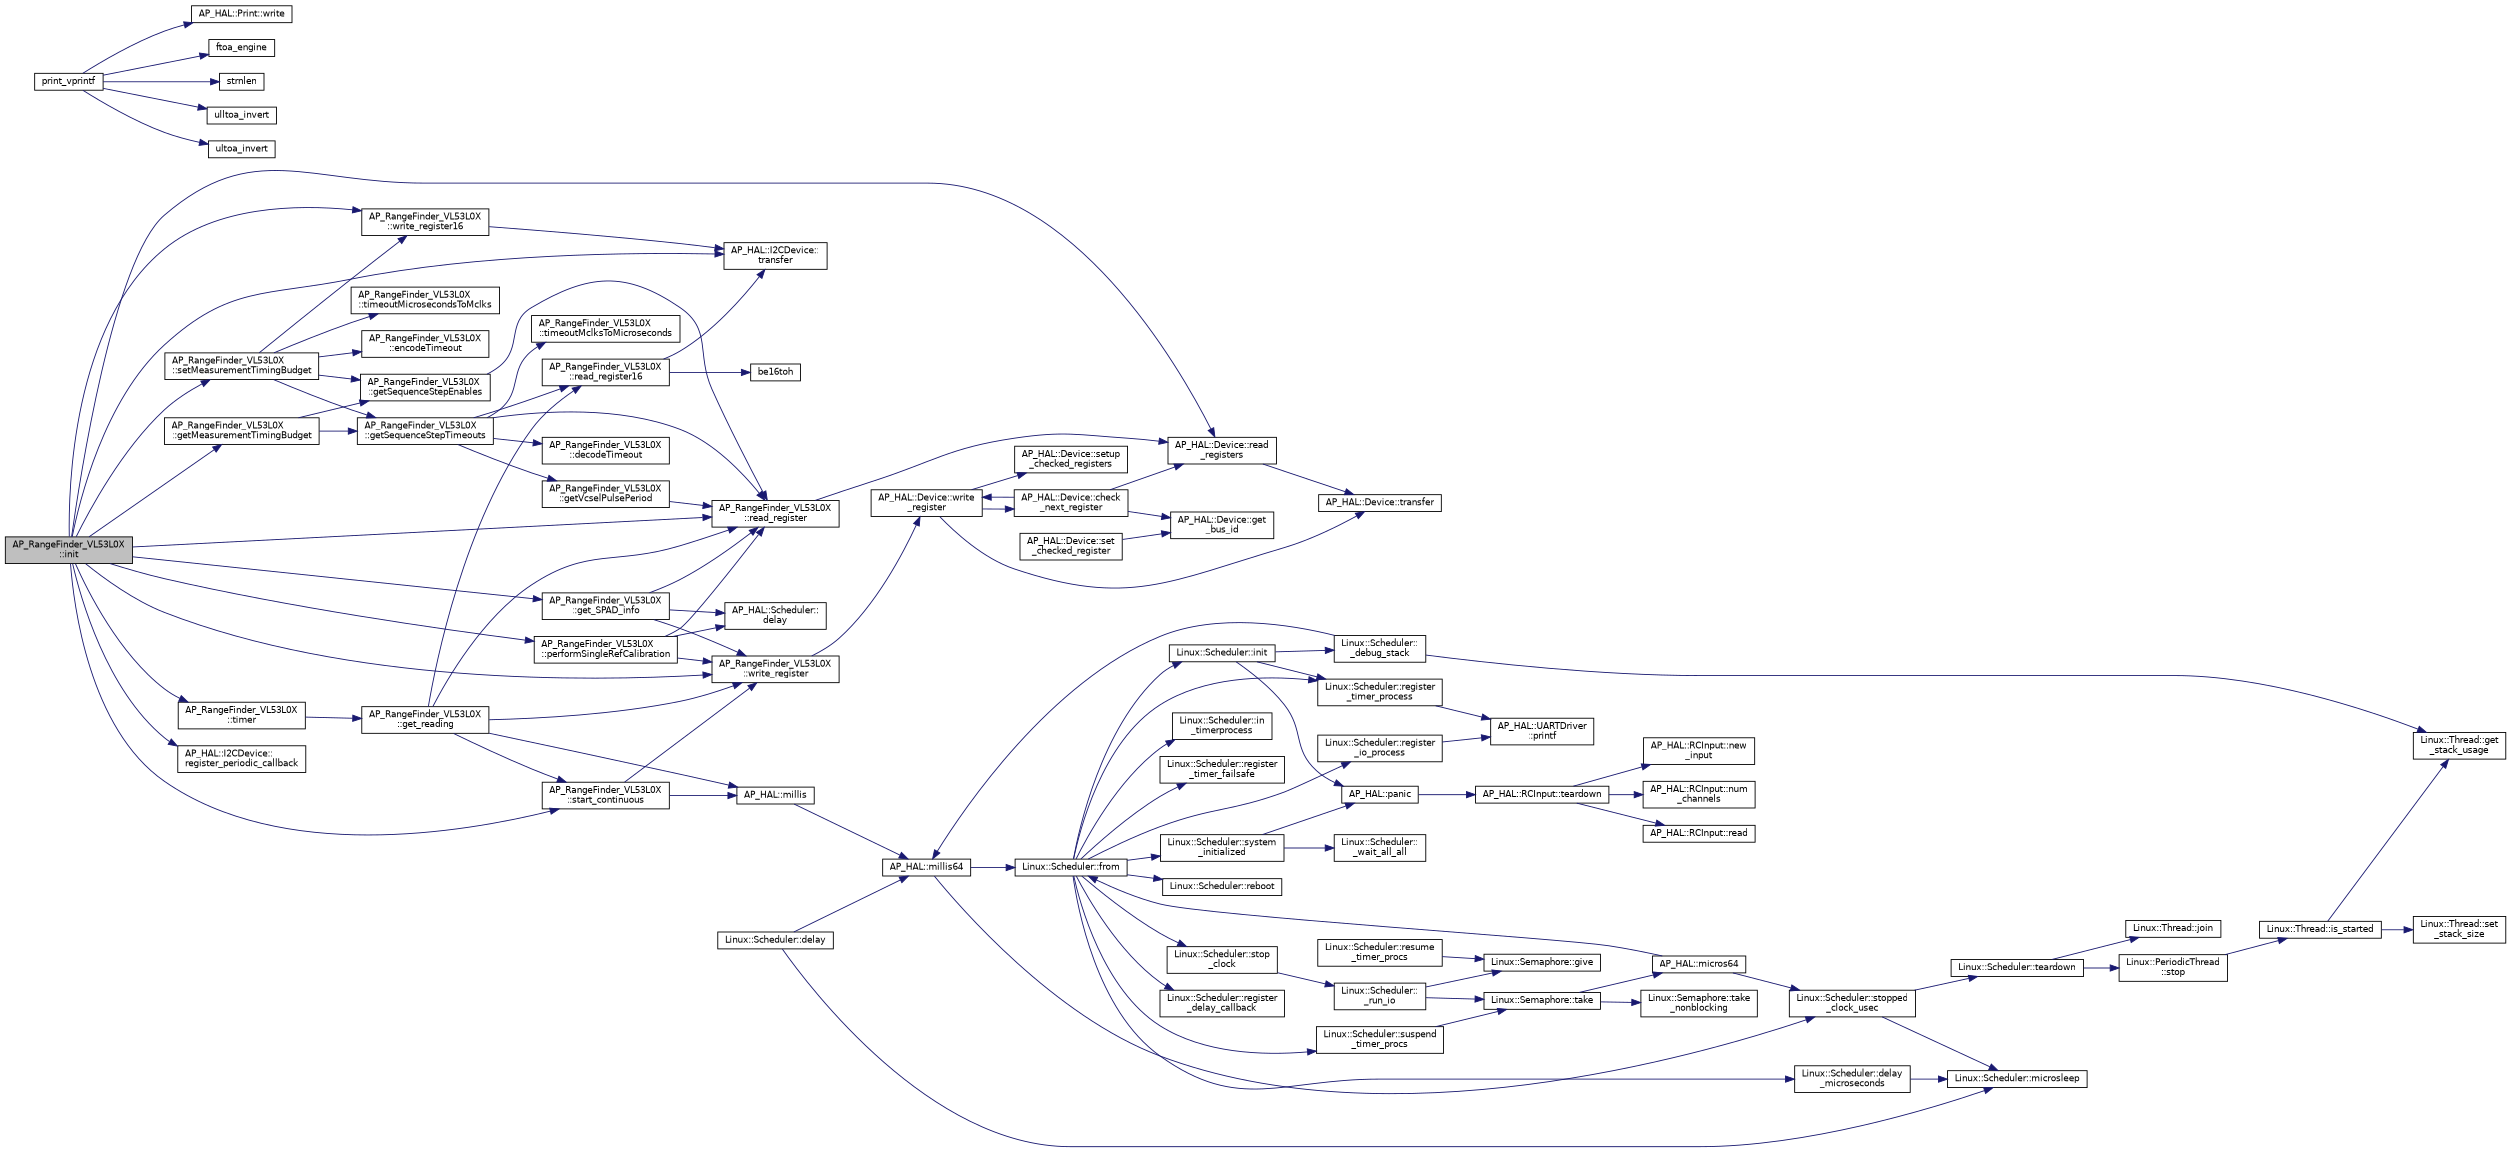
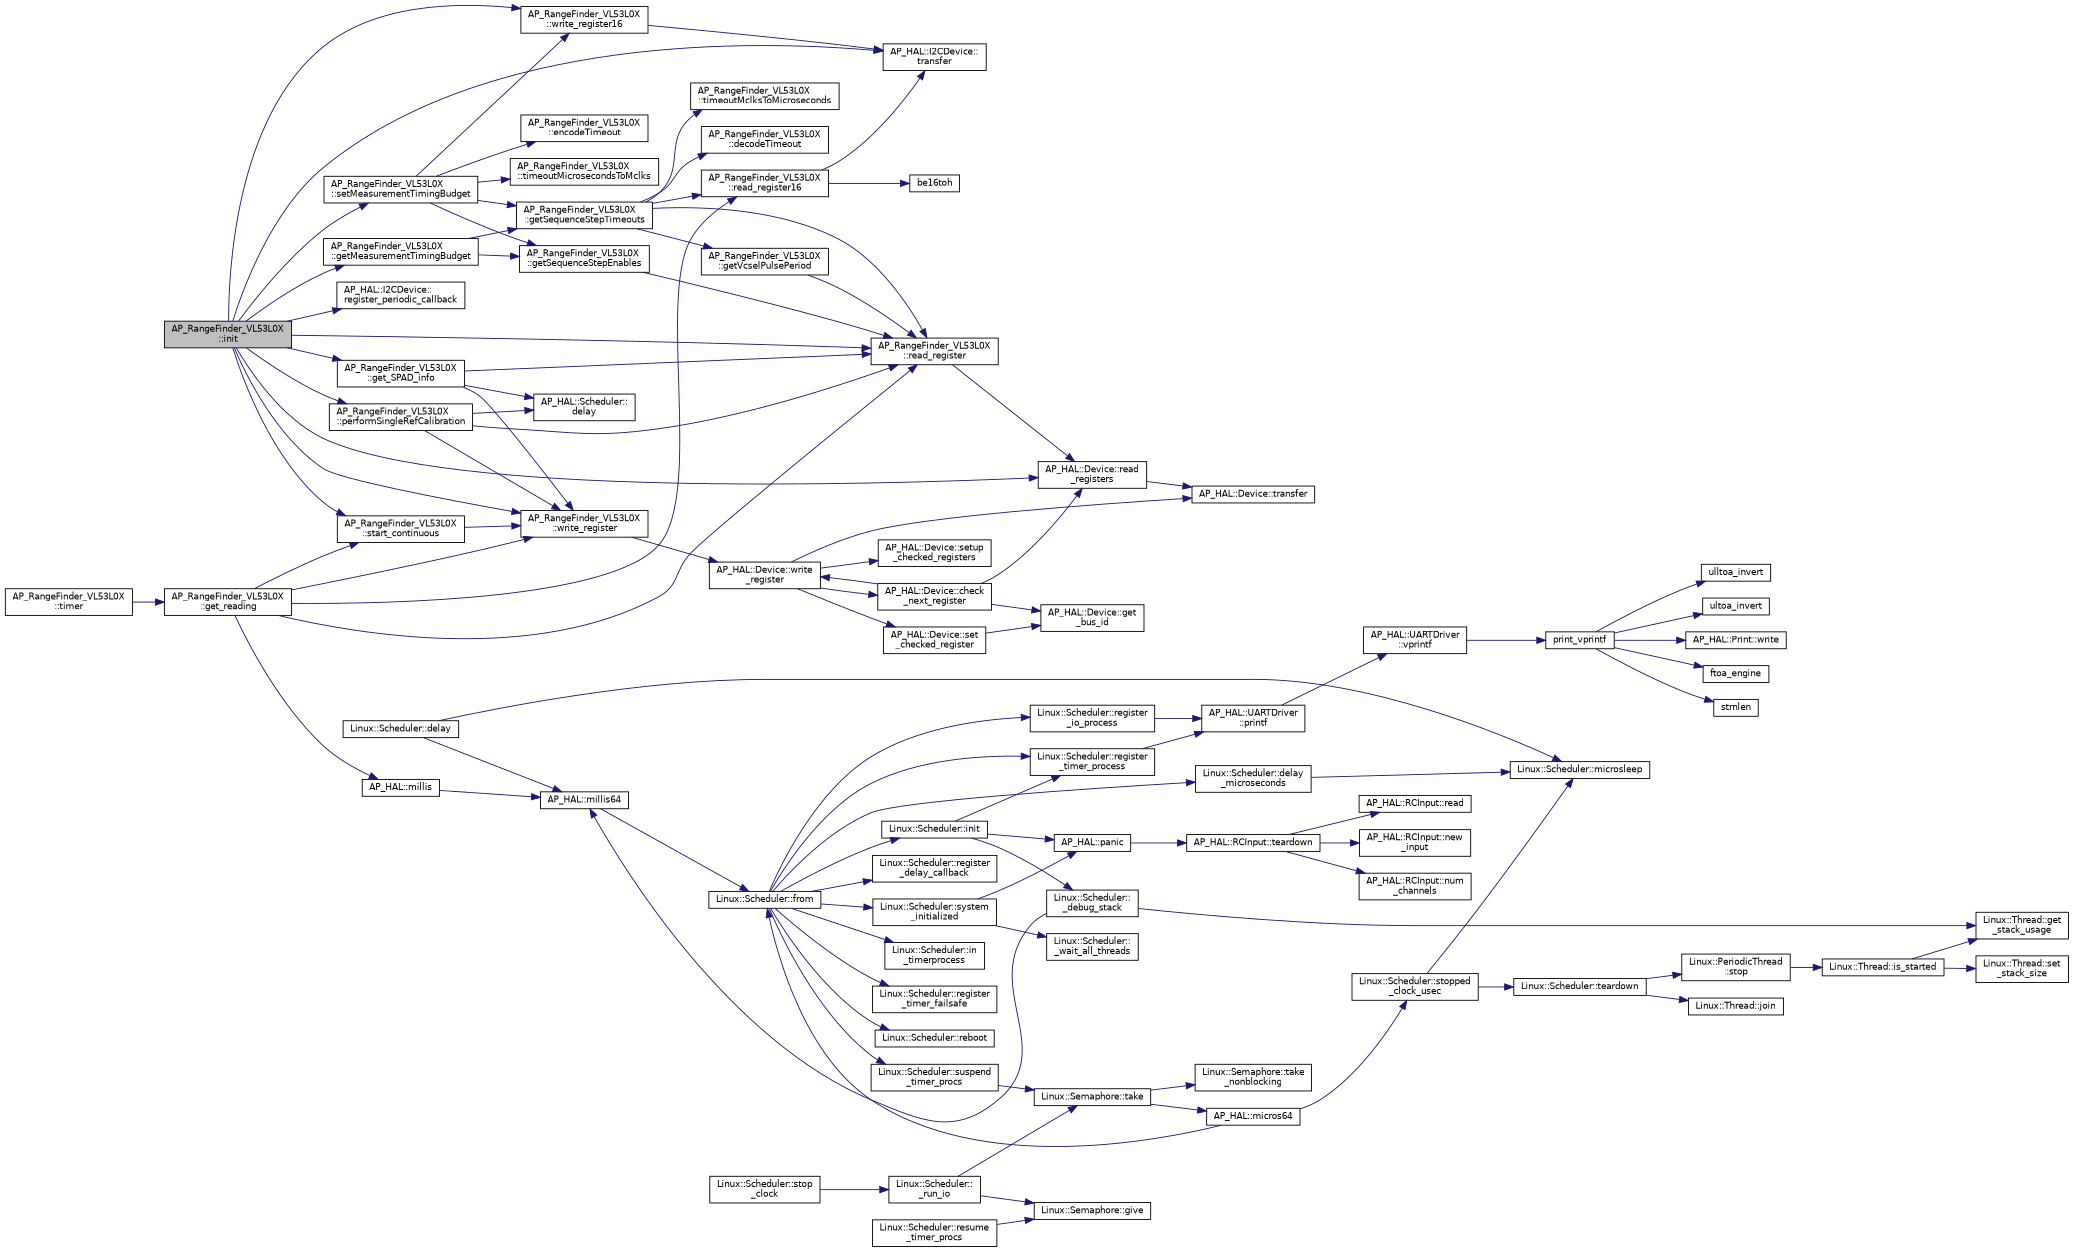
  digraph {
    rankdir=LR
    node [color=black fillcolor=white fontname=Helvetica fontsize=10 shape=record style=filled]
    edge [color=midnightblue fontname=Helvetica fontsize=10 labelfontname=Helvetica labelfontsize=10 style=solid]
    n1 [fillcolor=grey75 fontcolor=black height=0.2 label="AP_RangeFinder_VL53L0X\l::init" width=0.4]
    n2 [height=0.2 label="AP_RangeFinder_VL53L0X\l::write_register" width=0.4]
    n3 [height=0.2 label="AP_HAL::Device::read\l_registers" width=0.4]
    n4 [height=0.2 label="AP_RangeFinder_VL53L0X\l::read_register" width=0.4]
    n5 [height=0.2 label="AP_RangeFinder_VL53L0X\l::write_register16" width=0.4]
    n6 [height=0.2 label="AP_HAL::I2CDevice::\ltransfer" width=0.4]
    n7 [height=0.2 label="AP_RangeFinder_VL53L0X\l::get_SPAD_info" width=0.4]
    n8 [height=0.2 label="AP_RangeFinder_VL53L0X\l::getMeasurementTimingBudget" width=0.4]
    n9 [height=0.2 label="AP_RangeFinder_VL53L0X\l::setMeasurementTimingBudget" width=0.4]
    n10 [height=0.2 label="AP_RangeFinder_VL53L0X\l::performSingleRefCalibration" width=0.4]
    n11 [height=0.2 label="AP_RangeFinder_VL53L0X\l::start_continuous" width=0.4]
    n12 [height=0.2 label="AP_HAL::I2CDevice::\lregister_periodic_callback" width=0.4]
    n13 [height=0.2 label="AP_RangeFinder_VL53L0X\l::timer" width=0.4]
    n14 [height=0.2 label="AP_HAL::Device::write\l_register" width=0.4]
    n15 [height=0.2 label="AP_HAL::Device::transfer" width=0.4]
    n16 [height=0.2 label="AP_HAL::Scheduler::\ldelay" width=0.4]
    n17 [height=0.2 label="AP_RangeFinder_VL53L0X\l::getSequenceStepEnables" width=0.4]
    n18 [height=0.2 label="AP_RangeFinder_VL53L0X\l::getSequenceStepTimeouts" width=0.4]
    n19 [height=0.2 label="AP_RangeFinder_VL53L0X\l::timeoutMicrosecondsToMclks" width=0.4]
    n20 [height=0.2 label="AP_RangeFinder_VL53L0X\l::encodeTimeout" width=0.4]
    n21 [height=0.2 label="AP_HAL::millis" width=0.4]
    n22 [height=0.2 label="AP_RangeFinder_VL53L0X\l::get_reading" width=0.4]
    n23 [height=0.2 label="AP_HAL::Device::set\l_checked_register" width=0.4]
    n24 [height=0.2 label="AP_HAL::Device::setup\l_checked_registers" width=0.4]
    n25 [height=0.2 label="AP_HAL::Device::check\l_next_register" width=0.4]
    n26 [height=0.2 label="AP_HAL::Device::get\l_bus_id" width=0.4]
    n27 [height=0.2 label="AP_RangeFinder_VL53L0X\l::getVcselPulsePeriod" width=0.4]
    n28 [height=0.2 label="AP_RangeFinder_VL53L0X\l::timeoutMclksToMicroseconds" width=0.4]
    n29 [height=0.2 label="AP_RangeFinder_VL53L0X\l::decodeTimeout" width=0.4]
    n30 [height=0.2 label="AP_RangeFinder_VL53L0X\l::read_register16" width=0.4]
    n31 [height=0.2 label=be16toh width=0.4]
    n32 [height=0.2 label="AP_HAL::millis64" width=0.4]
    n33 [height=0.2 label="Linux::Scheduler::from" width=0.4]
    n34 [height=0.2 label="Linux::Scheduler::stopped\l_clock_usec" width=0.4]
    n35 [height=0.2 label="Linux::Scheduler::init" width=0.4]
    n36 [height=0.2 label="Linux::Scheduler::register\l_timer_process" width=0.4]
    n37 [height=0.2 label="Linux::Scheduler::delay\l_microseconds" width=0.4]
    n38 [height=0.2 label="Linux::Scheduler::register\l_delay_callback" width=0.4]
    n39 [height=0.2 label="Linux::Scheduler::register\l_io_process" width=0.4]
    n40 [height=0.2 label="Linux::Scheduler::suspend\l_timer_procs" width=0.4]
    n41 [height=0.2 label="Linux::Scheduler::in\l_timerprocess" width=0.4]
    n42 [height=0.2 label="Linux::Scheduler::register\l_timer_failsafe" width=0.4]
    n43 [height=0.2 label="Linux::Scheduler::system\l_initialized" width=0.4]
    n44 [height=0.2 label="Linux::Scheduler::reboot" width=0.4]
    n45 [height=0.2 label="Linux::Scheduler::stop\l_clock" width=0.4]
    n46 [height=0.2 label="Linux::Scheduler::microsleep" width=0.4]
    n47 [height=0.2 label="Linux::Scheduler::teardown" width=0.4]
    n48 [height=0.2 label="AP_HAL::panic" width=0.4]
    n49 [height=0.2 label="Linux::Scheduler::\l_debug_stack" width=0.4]
    n50 [height=0.2 label="AP_HAL::UARTDriver\l::printf" width=0.4]
    n51 [height=0.2 label="Linux::Scheduler::delay" width=0.4]
    n52 [height=0.2 label="Linux::Semaphore::take" width=0.4]
    n53 [height=0.2 label="Linux::Scheduler::resume\l_timer_procs" width=0.4]
    n54 [height=0.2 label="Linux::Semaphore::give" width=0.4]
-   n55 [height=0.2 label="Linux::Scheduler::\l_wait_all_all" width=0.4]
+   n55 [height=0.2 label="Linux::Scheduler::\l_wait_all_threads" width=0.4]
    n56 [height=0.2 label="Linux::Scheduler::\l_run_io" width=0.4]
    n57 [height=0.2 label="AP_HAL::RCInput::teardown" width=0.4]
    n58 [height=0.2 label="Linux::Thread::get\l_stack_usage" width=0.4]
    n59 [height=0.2 label="AP_HAL::RCInput::new\l_input" width=0.4]
    n60 [height=0.2 label="AP_HAL::RCInput::num\l_channels" width=0.4]
    n61 [height=0.2 label="AP_HAL::RCInput::read" width=0.4]
+   n62 [height=0.2 label="AP_HAL::UARTDriver\l::vprintf" width=0.4]
    n63 [height=0.2 label=print_vprintf width=0.4]
    n64 [height=0.2 label="AP_HAL::Print::write" width=0.4]
    n65 [height=0.2 label=ftoa_engine width=0.4]
    n66 [height=0.2 label=strnlen width=0.4]
    n67 [height=0.2 label=ulltoa_invert width=0.4]
    n68 [height=0.2 label=ultoa_invert width=0.4]
    n69 [height=0.2 label="Linux::Semaphore::take\l_nonblocking" width=0.4]
    n70 [height=0.2 label="AP_HAL::micros64" width=0.4]
    n71 [height=0.2 label="Linux::PeriodicThread\l::stop" width=0.4]
    n72 [height=0.2 label="Linux::Thread::join" width=0.4]
    n73 [height=0.2 label="Linux::Thread::is_started" width=0.4]
    n74 [height=0.2 label="Linux::Thread::set\l_stack_size" width=0.4]
    n1 -> n2
    n1 -> n3
    n1 -> n4
    n1 -> n5
    n1 -> n6
    n1 -> n7
    n1 -> n8
    n1 -> n9
    n1 -> n10
    n1 -> n11
    n1 -> n12
-   n1 -> n13
    n2 -> n14
    n3 -> n15
    n4 -> n3
    n5 -> n6
    n7 -> n2
    n7 -> n4
    n7 -> n16
    n8 -> n17
    n8 -> n18
    n9 -> n5
    n9 -> n17
    n9 -> n18
    n9 -> n19
    n9 -> n20
    n10 -> n2
    n10 -> n4
    n10 -> n16
    n11 -> n2
-   n11 -> n21
    n13 -> n22
    n14 -> n15
+   n14 -> n23
    n14 -> n24
    n14 -> n25
    n17 -> n4
    n18 -> n4
    n18 -> n27
    n18 -> n28
    n18 -> n29
    n18 -> n30
    n21 -> n32
    n22 -> n2
    n22 -> n4
    n22 -> n11
    n22 -> n21
    n22 -> n30
    n23 -> n26
    n25 -> n3
    n25 -> n14
    n25 -> n26
    n27 -> n4
    n30 -> n6
    n30 -> n31
    n32 -> n33
-   n32 -> n34
    n33 -> n35
    n33 -> n36
    n33 -> n37
    n33 -> n38
    n33 -> n39
    n33 -> n40
    n33 -> n41
    n33 -> n42
    n33 -> n43
    n33 -> n44
-   n33 -> n45
    n34 -> n46
    n34 -> n47
    n35 -> n36
    n35 -> n48
    n35 -> n49
    n36 -> n50
    n37 -> n46
    n39 -> n50
    n40 -> n52
    n43 -> n48
    n43 -> n55
    n45 -> n56
    n47 -> n71
    n47 -> n72
    n48 -> n57
    n49 -> n32
    n49 -> n58
+   n50 -> n62
    n51 -> n32
    n51 -> n46
    n52 -> n69
    n52 -> n70
    n53 -> n54
    n56 -> n52
    n56 -> n54
    n57 -> n59
    n57 -> n60
    n57 -> n61
+   n62 -> n63
    n63 -> n64
    n63 -> n65
    n63 -> n66
    n63 -> n67
    n63 -> n68
    n70 -> n33
    n70 -> n34
    n71 -> n73
    n73 -> n58
    n73 -> n74
  }
